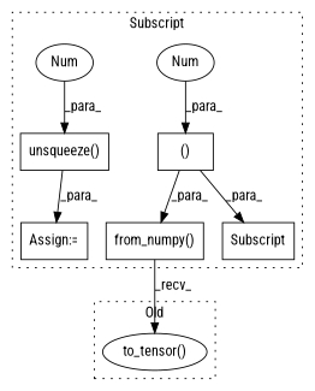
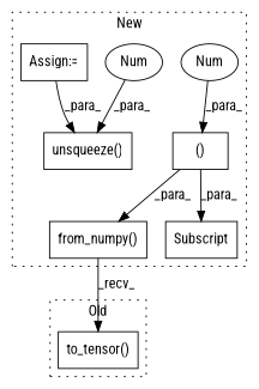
  digraph {
    fontname="Roboto Condensed"
    node [a=75 fontname="Roboto Condensed" l=3 shape=box]
    edge [fontname="Roboto Condensed"]
    n1 [l="17,1" label="from_numpy()" s="2511,2533"]
    n2 [a=54 label="()" s=2475]
    n3 [a=63 l="13,0" label=Subscript s="2466,0"]
    n4 [l="34,1" label="unsqueeze()" s="2511,2546"]
    n5 [a=76 l=1 label=Num s=2477 shape=ellipse]
    n6 [a=76 l=1 label=Num s=2545 shape=ellipse]
    n7 [a=68 label="Assign:=" s=2508]
-   n8 [l="12,1" label="to_tensor()" s="2492,2509" shape=ellipse]
+   n8 [l="12,1" label="to_tensor()" s="2492,2509"]
    subgraph cluster_1 {
-     label=Subscript
+     label=New
      style=dotted
      n1
      n2
      n3
      n4
      n5
      n6
      n7
    }
    subgraph cluster_2 {
      label=Old
      style=dotted
      n8
    }
    n1 -> n8 [label=_recv_]
    n2 -> n1 [label=_para_]
    n2 -> n3 [label=_para_]
-   n4 -> n7 [label=_para_]
+   n7 -> n4 [label=_para_]
    n5 -> n2 [label=_para_]
    n6 -> n4 [label=_para_]
  }
